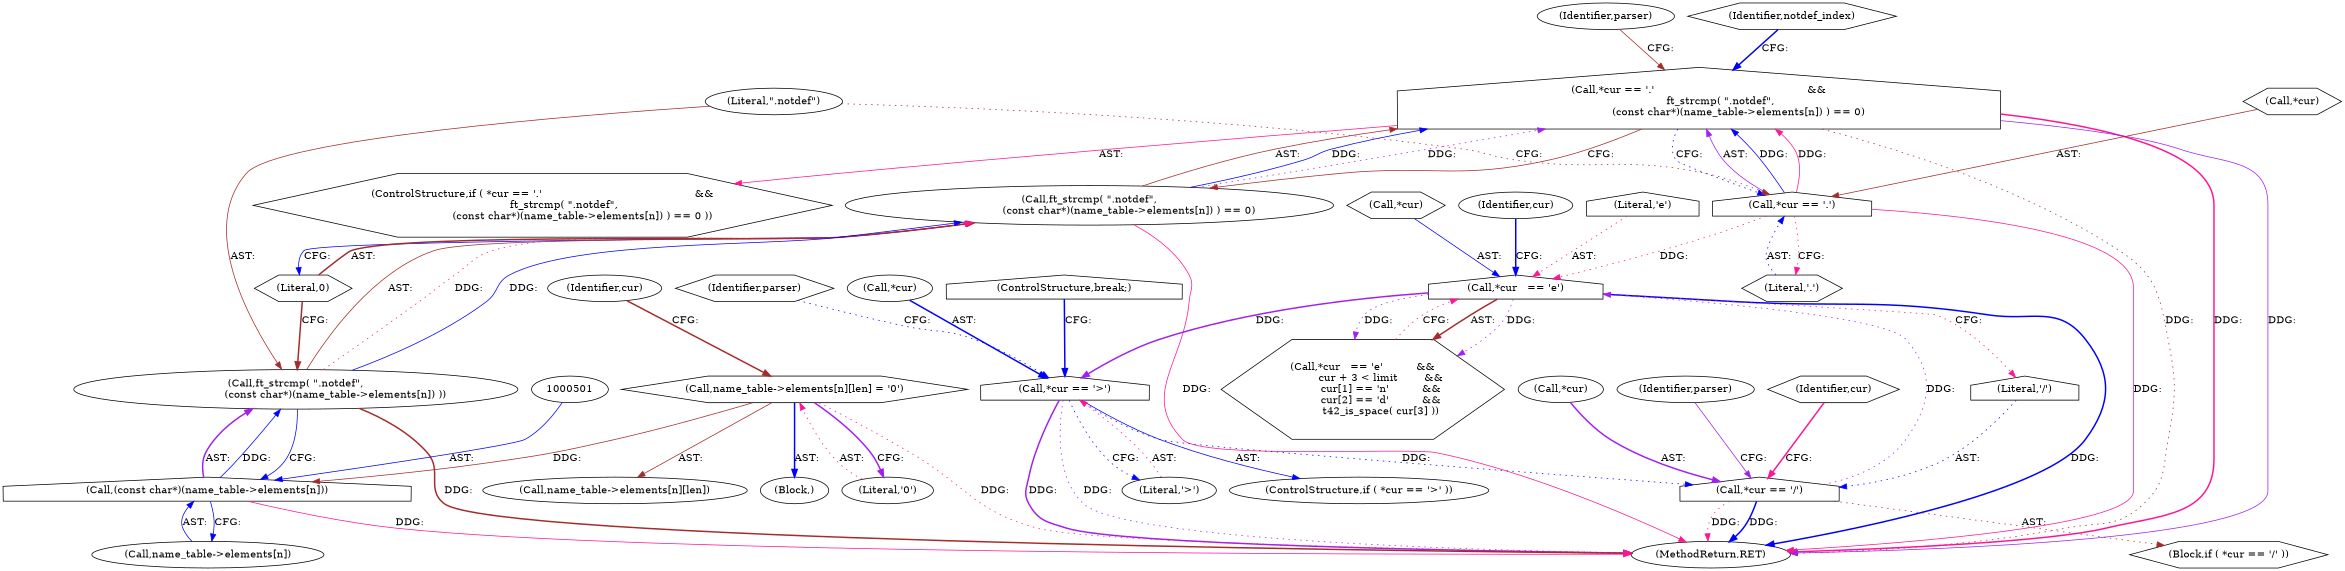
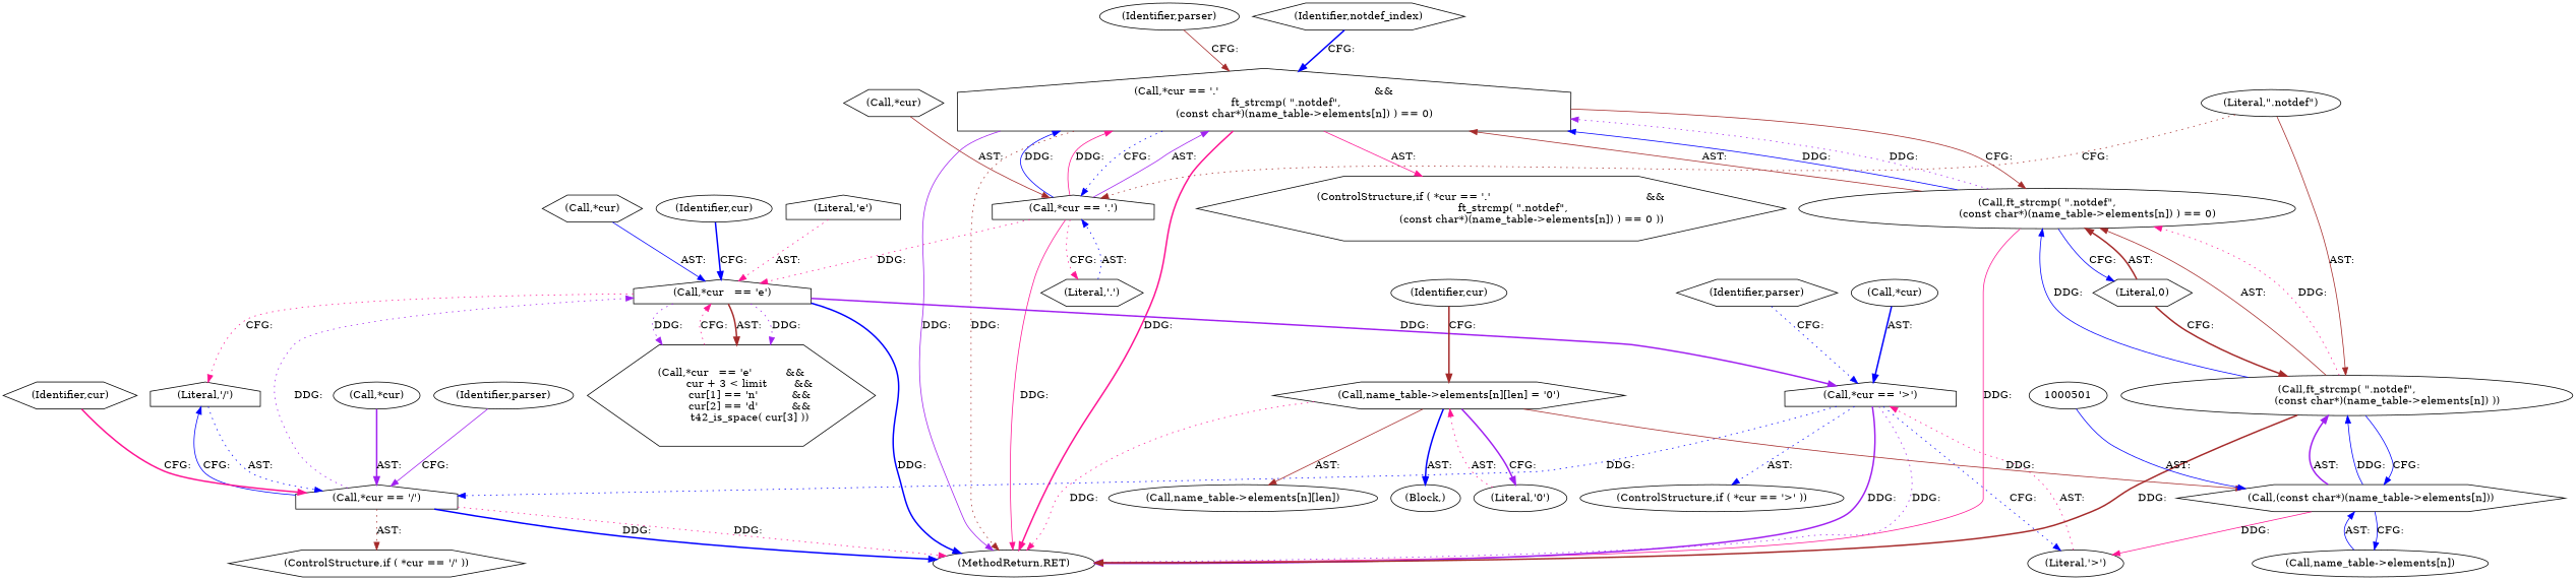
  digraph {
    node [shape=ellipse]
    edge [color=blue style=solid]
    n1 [label="(Call,*cur == '.'                                              &&\n             ft_strcmp( \".notdef\",\n                        (const char*)(name_table->elements[n]) ) == 0)" shape=house]
    n2 [label="(Call,*cur == '.')" shape=house]
    n3 [label="(Call,ft_strcmp( \".notdef\",\n                        (const char*)(name_table->elements[n]) ) == 0)"]
    n4 [label="(ControlStructure,if ( *cur == '.'                                              &&\n             ft_strcmp( \".notdef\",\n                        (const char*)(name_table->elements[n]) ) == 0 ))" shape=hexagon]
    n5 [label="(MethodReturn,RET)"]
    n6 [label="(Call,*cur   == 'e')" shape=house]
    n7 [label="(Literal,'.')" shape=hexagon]
    n8 [label="(Literal,0)" shape=hexagon]
    n9 [label="(Literal,'/')" shape=house]
    n10 [label="(Call,*cur == '>')" shape=house]
    n11 [label="(Call,*cur   == 'e'          &&\n           cur + 3 < limit        &&\n           cur[1] == 'n'          &&\n           cur[2] == 'd'          &&\n           t42_is_space( cur[3] ))" shape=hexagon]
    n12 [label="(Call,*cur == '/')" shape=house]
-   n13 [label="(Block,if ( *cur == '/' ))" shape=hexagon]
+   n13 [label="(ControlStructure,if ( *cur == '/' ))" shape=hexagon]
    n14 [label="(Literal,'>')"]
    n15 [label="(ControlStructure,if ( *cur == '>' ))"]
    n16 [label="(Literal,'e')" shape=house]
    n17 [label="(Call,ft_strcmp( \".notdef\",\n                        (const char*)(name_table->elements[n]) ))"]
-   n18 [label="(Call,(const char*)(name_table->elements[n]))" shape=house]
+   n18 [label="(Call,(const char*)(name_table->elements[n]))" shape=hexagon]
    n19 [label="(Call,name_table->elements[n])"]
    n20 [label="(Call,name_table->elements[n][len] = '\0')" shape=hexagon]
    n21 [label="(Block,)"]
    n22 [label="(Literal,'\0')"]
    n23 [label="(Call,name_table->elements[n][len])"]
    n24 [label="(Call,*cur)" shape=hexagon]
    n25 [label="(Identifier,parser)"]
    n26 [label="(Call,*cur)"]
    n27 [label="(Call,*cur)"]
    n28 [label="(Literal,\".notdef\")"]
    n29 [label="(Identifier,parser)"]
    n30 [label="(Identifier,cur)"]
    n31 [label="(Identifier,cur)" shape=hexagon]
    n32 [label="(Call,*cur)" shape=hexagon]
-   n33 [label="(ControlStructure,break;)" shape=house]
    n34 [label="(Identifier,cur)"]
    n35 [label="(Identifier,notdef_index)" shape=hexagon]
    n36 [label="(Identifier,parser)" shape=hexagon]
    1000501
    n1 -> n2 [label="CFG: " style=dotted]
    n1 -> n3 [color=brown label="CFG: "]
    n1 -> n4 [color=deeppink label="AST: "]
    n1 -> n5 [color=brown label="DDG: " style=dotted]
    n1 -> n5 [color=deeppink label="DDG: " style=bold]
    n1 -> n5 [color=purple label="DDG: "]
    n2 -> n1 [color=purple label="AST: "]
    n2 -> n1 [label="DDG: "]
    n2 -> n1 [color=deeppink label="DDG: "]
    n2 -> n5 [color=deeppink label="DDG: "]
    n2 -> n6 [color=deeppink label="DDG: " style=dotted]
    n2 -> n7 [color=deeppink label="CFG: " style=dotted]
    n3 -> n1 [color=brown label="AST: "]
    n3 -> n1 [label="DDG: "]
    n3 -> n1 [color=purple label="DDG: " style=dotted]
    n3 -> n5 [color=deeppink label="DDG: "]
    n3 -> n8 [label="CFG: "]
    n6 -> n5 [label="DDG: " style=bold]
    n6 -> n9 [color=deeppink label="CFG: " style=dotted]
    n6 -> n10 [color=purple label="DDG: " style=bold]
    n6 -> n11 [color=brown label="AST: " style=bold]
    n6 -> n11 [color=purple label="DDG: " style=dotted]
    n6 -> n11 [color=purple label="DDG: " style=dotted]
    n7 -> n2 [label="AST: " style=dotted]
    n8 -> n3 [color=brown label="AST: " style=bold]
    n8 -> n17 [color=brown label="CFG: " style=bold]
    n9 -> n12 [label="AST: " style=dotted]
    n10 -> n5 [color=purple label="DDG: " style=bold]
    n10 -> n5 [color=purple label="DDG: " style=dotted]
    n10 -> n12 [label="DDG: " style=dotted]
    n10 -> n14 [label="CFG: " style=dotted]
-   n10 -> n15 [label="AST: "]
+   n10 -> n15 [label="AST: " style=dotted]
    n11 -> n6 [color=deeppink label="CFG: " style=dotted]
    n12 -> n5 [color=deeppink label="DDG: " style=dotted]
    n12 -> n5 [label="DDG: " style=bold]
    n12 -> n6 [color=purple label="DDG: " style=dotted]
+   n12 -> n9 [label="CFG: "]
    n12 -> n13 [color=brown label="AST: " style=dotted]
    n14 -> n10 [color=deeppink label="AST: " style=dotted]
    n16 -> n6 [color=deeppink label="AST: " style=dotted]
    n17 -> n3 [color=brown label="AST: "]
    n17 -> n3 [color=deeppink label="DDG: " style=dotted]
    n17 -> n3 [label="DDG: "]
    n17 -> n5 [color=brown label="DDG: " style=bold]
    n17 -> n18 [label="CFG: "]
-   n18 -> n5 [color=deeppink label="DDG: "]
+   n18 -> n14 [color=deeppink label="DDG: "]
    n18 -> n17 [color=purple label="AST: " style=bold]
    n18 -> n17 [label="DDG: "]
    n18 -> n19 [label="CFG: "]
    n19 -> n18 [label="AST: "]
    n20 -> n5 [color=deeppink label="DDG: " style=dotted]
    n20 -> n18 [color=brown label="DDG: "]
    n20 -> n21 [label="AST: " style=bold]
    n20 -> n22 [color=purple label="CFG: " style=bold]
    n20 -> n23 [color=brown label="AST: "]
    n22 -> n20 [color=deeppink label="AST: " style=dotted]
    n24 -> n6 [label="AST: "]
    n25 -> n1 [color=brown label="CFG: "]
    n26 -> n10 [label="AST: " style=bold]
    n27 -> n12 [color=purple label="AST: " style=bold]
    n28 -> n2 [color=brown label="CFG: " style=dotted]
    n28 -> n17 [color=brown label="AST: "]
    n29 -> n12 [color=purple label="CFG: "]
    n30 -> n20 [color=brown label="CFG: " style=bold]
    n31 -> n12 [color=deeppink label="CFG: " style=bold]
    n32 -> n2 [color=brown label="AST: "]
-   n33 -> n10 [label="CFG: " style=bold]
    n34 -> n6 [label="CFG: " style=bold]
    n35 -> n1 [label="CFG: " style=bold]
    n36 -> n10 [label="CFG: " style=dotted]
    1000501 -> n18 [label="AST: "]
  }
